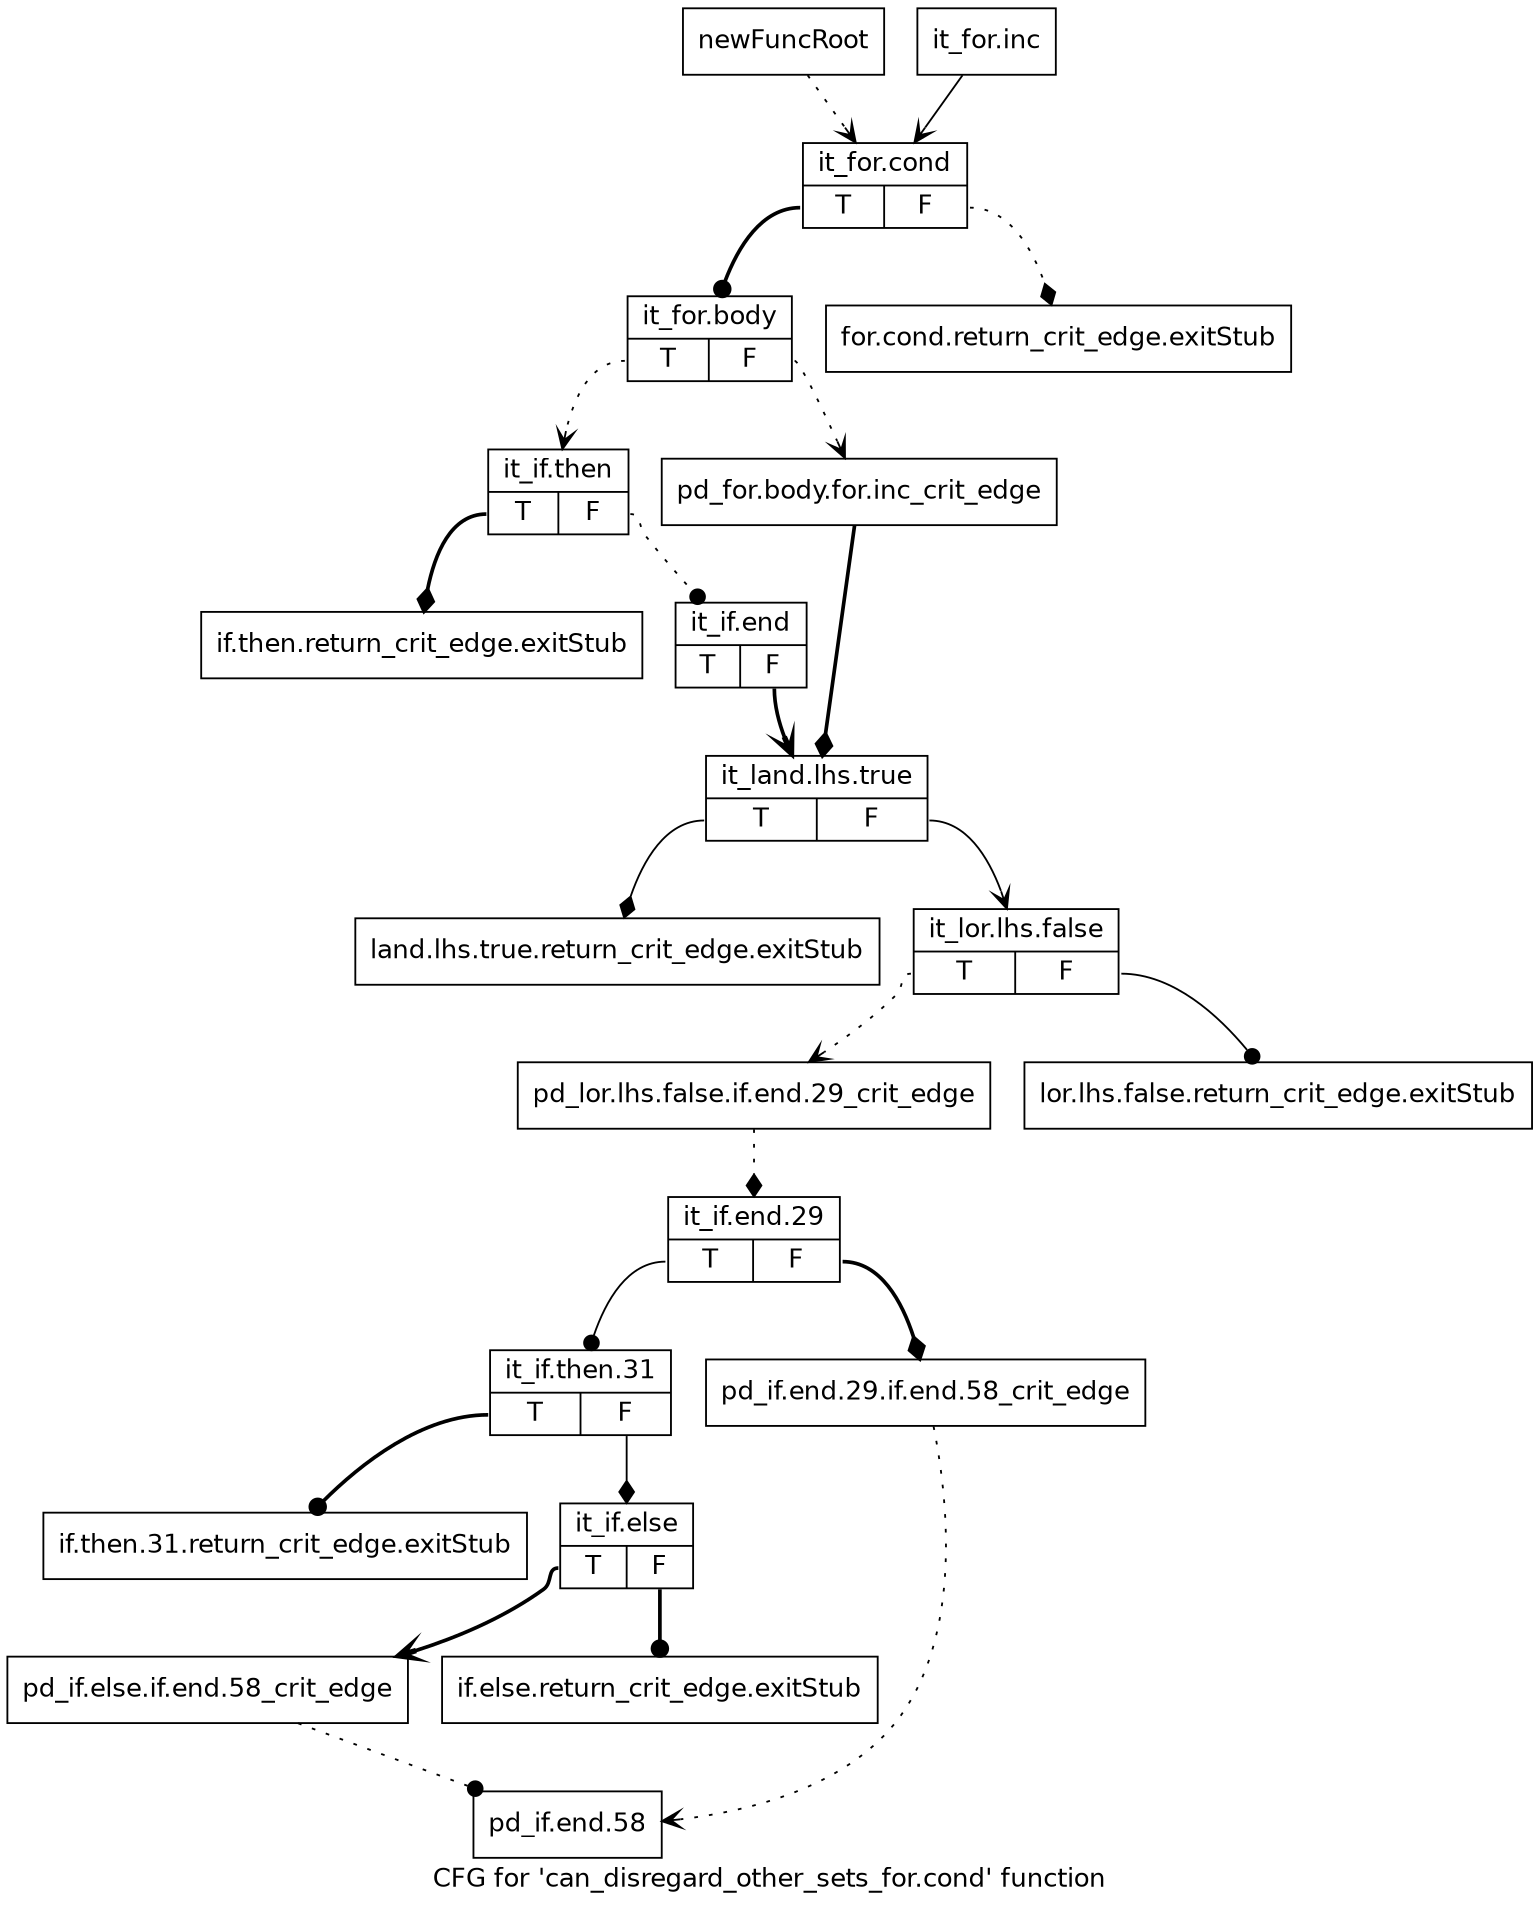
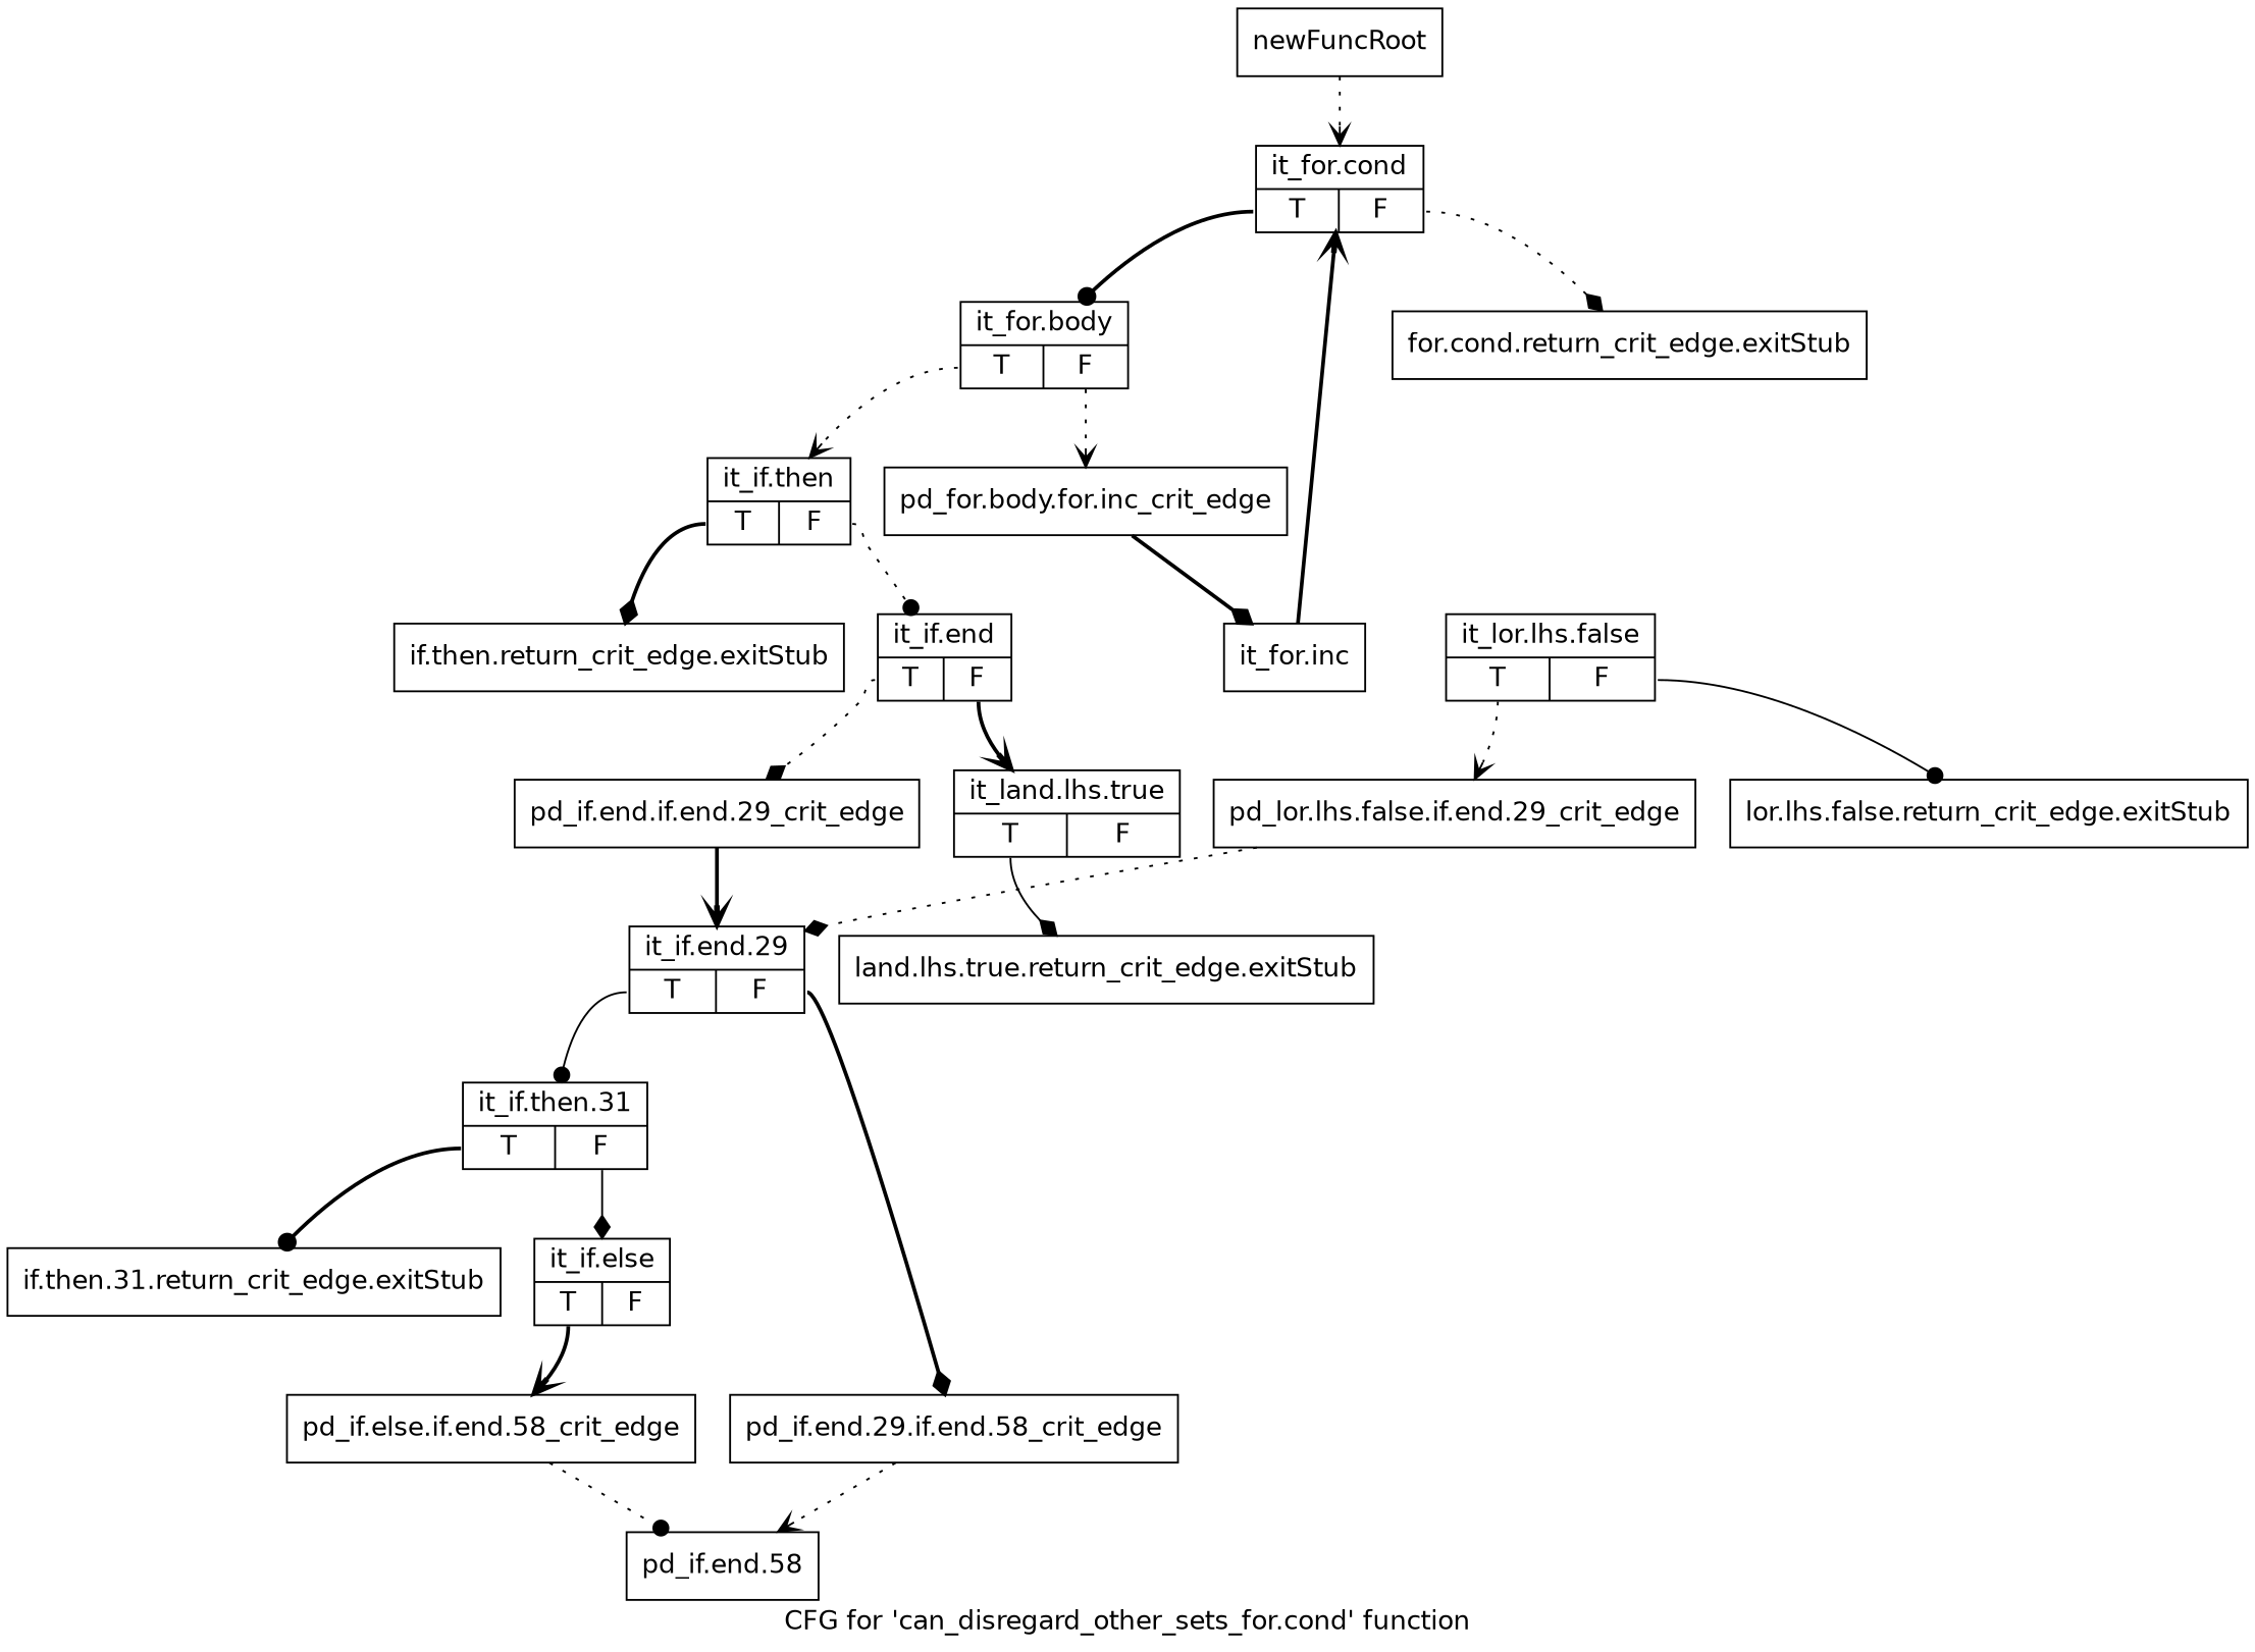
  digraph {
    fontname="DejaVu Sans"
    label="CFG for 'can_disregard_other_sets_for.cond' function"
    node [fontname="DejaVu Sans" shape=record]
    edge [arrowhead=vee fontname="DejaVu Sans" style=dotted tailport=s1]
    n1 [label="{newFuncRoot}"]
    n2 [label="{it_for.cond|{<s0>T|<s1>F}}"]
    n3 [label="{for.cond.return_crit_edge.exitStub}"]
    n4 [label="{it_for.body|{<s0>T|<s1>F}}"]
    n5 [label="{it_if.then|{<s0>T|<s1>F}}"]
    n6 [label="{pd_for.body.for.inc_crit_edge}"]
    n7 [label="{if.then.return_crit_edge.exitStub}"]
    n8 [label="{land.lhs.true.return_crit_edge.exitStub}"]
    n9 [label="{lor.lhs.false.return_crit_edge.exitStub}"]
    n10 [label="{if.then.31.return_crit_edge.exitStub}"]
-   n11 [label="{if.else.return_crit_edge.exitStub}"]
    n12 [label="{it_if.end|{<s0>T|<s1>F}}"]
    n13 [label="{it_for.inc}"]
+   n14 [label="{pd_if.end.if.end.29_crit_edge}"]
    n15 [label="{it_land.lhs.true|{<s0>T|<s1>F}}"]
    n16 [label="{it_if.end.29|{<s0>T|<s1>F}}"]
    n17 [label="{it_lor.lhs.false|{<s0>T|<s1>F}}"]
    n18 [label="{it_if.then.31|{<s0>T|<s1>F}}"]
    n19 [label="{pd_if.end.29.if.end.58_crit_edge}"]
    n20 [label="{pd_lor.lhs.false.if.end.29_crit_edge}"]
    n21 [label="{it_if.else|{<s0>T|<s1>F}}"]
    n22 [label="{pd_if.end.58}"]
    n23 [label="{pd_if.else.if.end.58_crit_edge}"]
    n1 -> n2
    n2 -> n3 [arrowhead=diamond]
    n2 -> n4 [arrowhead=dot style=bold tailport=s0]
    n4 -> n5 [tailport=s0]
    n4 -> n6
    n5 -> n7 [arrowhead=diamond style=bold tailport=s0]
    n5 -> n12 [arrowhead=dot]
-   n6 -> n15 [arrowhead=diamond style=bold]
+   n6 -> n13 [arrowhead=diamond style=bold]
+   n12 -> n14 [arrowhead=diamond tailport=s0]
    n12 -> n15 [style=bold]
-   n13 -> n2 [style=solid]
+   n13 -> n2 [style=bold]
+   n14 -> n16 [style=bold]
    n15 -> n8 [arrowhead=diamond style=solid tailport=s0]
-   n15 -> n17 [style=solid]
    n16 -> n18 [arrowhead=dot style=solid tailport=s0]
    n16 -> n19 [arrowhead=diamond style=bold]
    n17 -> n9 [arrowhead=dot style=solid]
    n17 -> n20 [tailport=s0]
    n18 -> n10 [arrowhead=dot style=bold tailport=s0]
    n18 -> n21 [arrowhead=diamond style=solid]
    n19 -> n22
    n20 -> n16 [arrowhead=diamond]
-   n21 -> n11 [arrowhead=dot style=bold]
    n21 -> n23 [style=bold tailport=s0]
    n23 -> n22 [arrowhead=dot]
  }
